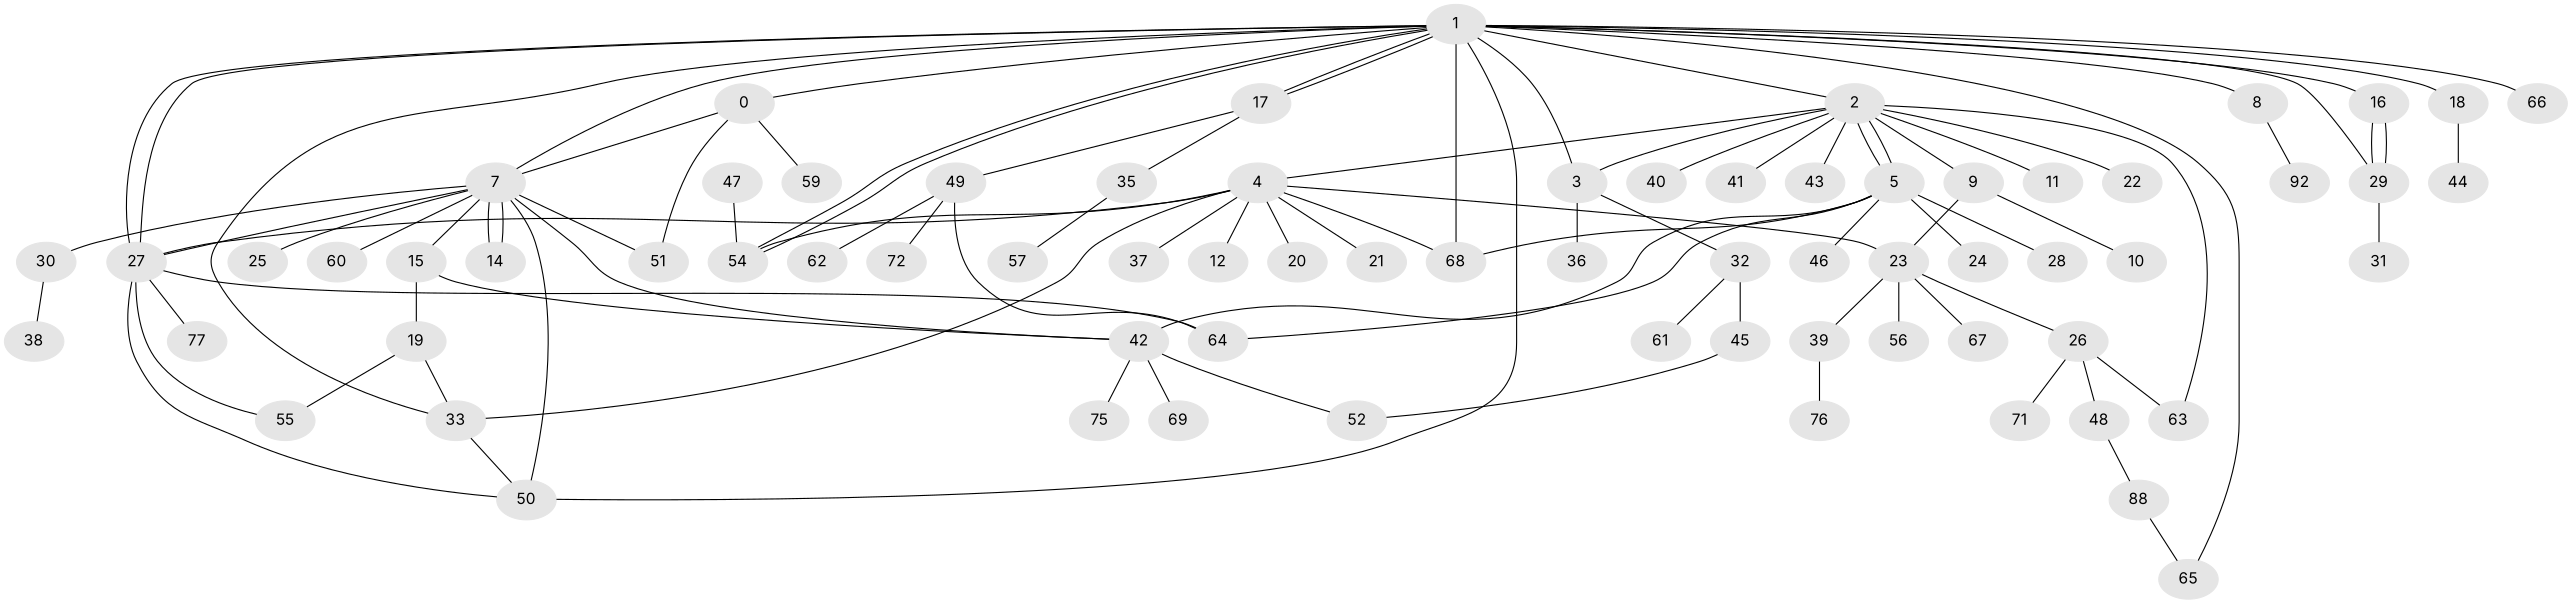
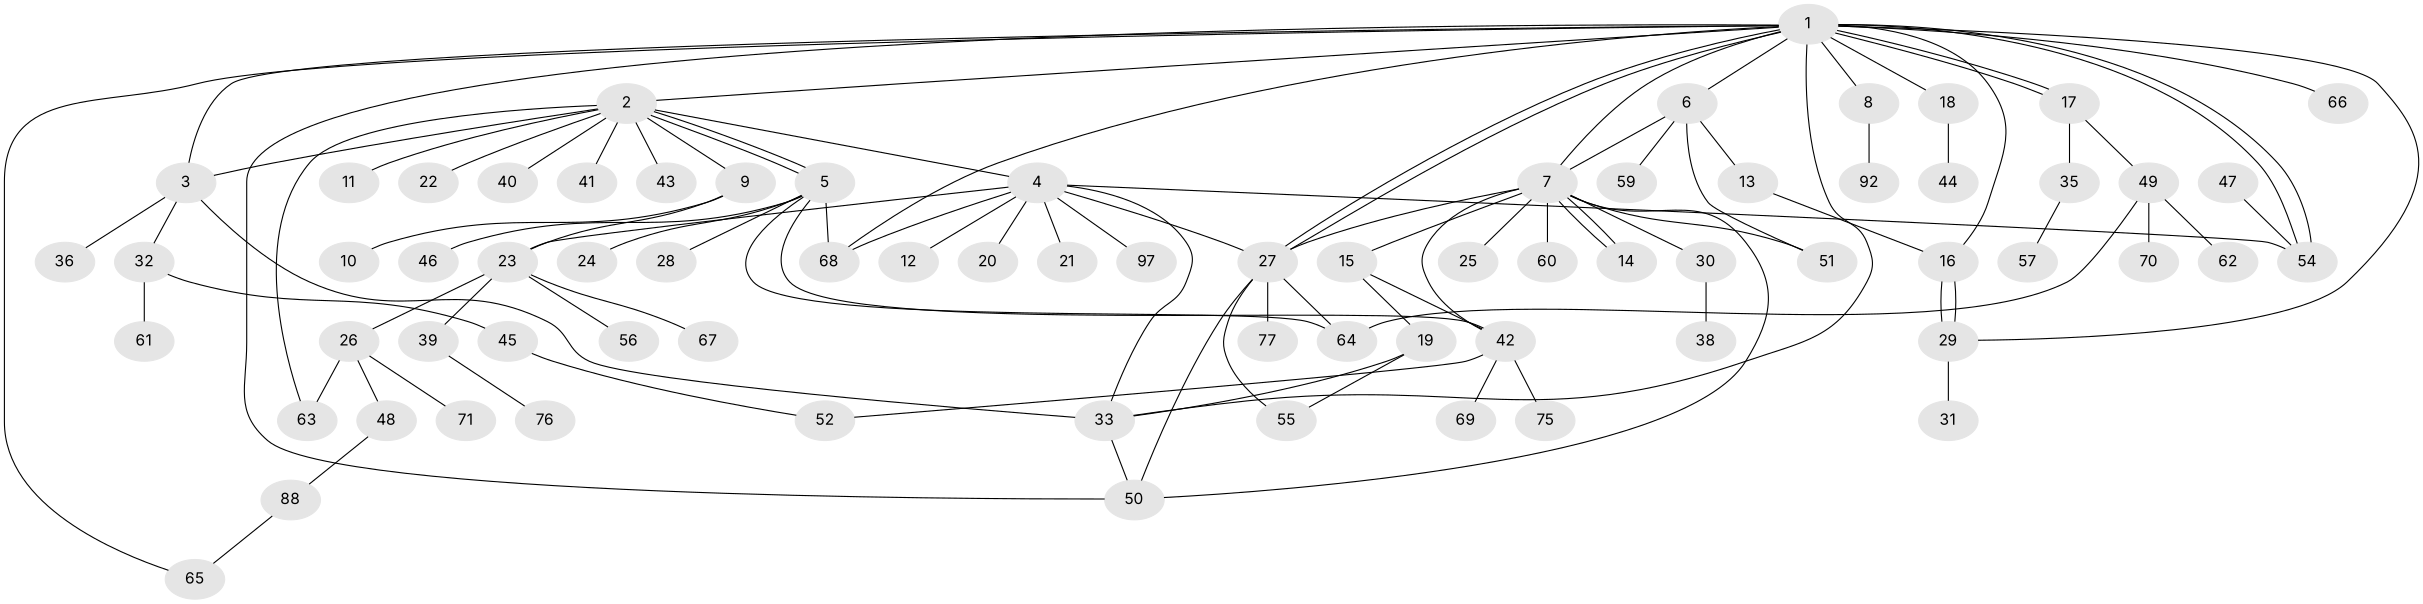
  graph {
    fontname=Inter
    node [color=gray90 fontname=Inter style=filled]
    edge [fontname=Inter]
    1
    2
    3
-   6 [label=0]
+   6
    7
    8
    16
    17
    18
    27
    29
    33
    50
    54
    65
    66
    68
    4
    5
    9
    11
    22
    40
    41
    43
    63
    32
    36
+   13
    51
    59
    42
    14
    15
    25
    30
    60
    n38 [label=92]
    35
    49
    44
    64
    55
    n44 [label=77]
    31
    12
    20
    21
    23
-   37
+   37 [label=97]
    24
    28
    46
    10
    45
    61
    26
    39
    56
    67
    52
    69
    75
    19
    38
    57
    62
-   70 [label=72]
+   70
    48
    71
    n71 [label=76]
    n72 [label=88]
    47
    1 -- 2
    1 -- 3
    1 -- 6
    1 -- 7
    1 -- 8
    1 -- 16
    1 -- 17
    1 -- 17
    1 -- 18
    1 -- 27
    1 -- 27
    1 -- 29
    1 -- 33
    1 -- 50
    1 -- 54
    1 -- 54
    1 -- 65
    1 -- 66
    1 -- 68
    2 -- 3
    2 -- 4
    2 -- 5
    2 -- 5
    2 -- 9
    2 -- 11
    2 -- 22
    2 -- 40
    2 -- 41
    2 -- 43
    2 -- 63
+   3 -- 33
    3 -- 32
    3 -- 36
    6 -- 7
+   6 -- 13
    6 -- 51
    6 -- 59
    7 -- 27
    7 -- 50
    7 -- 51
    7 -- 42
    7 -- 14
    7 -- 14
    7 -- 15
    7 -- 25
    7 -- 30
    7 -- 60
    8 -- n38
    16 -- 29
    16 -- 29
    17 -- 35
    17 -- 49
    18 -- 44
    27 -- 50
    27 -- 64
    27 -- 55
    27 -- n44
    29 -- 31
    33 -- 50
    4 -- 27
    4 -- 33
    4 -- 54
    4 -- 68
    4 -- 12
    4 -- 20
    4 -- 21
    4 -- 23
    4 -- 37
    5 -- 68
    5 -- 42
    5 -- 64
    5 -- 24
    5 -- 28
    5 -- 46
    9 -- 23
    9 -- 10
    32 -- 45
    32 -- 61
+   13 -- 16
    42 -- 52
    42 -- 69
    42 -- 75
    15 -- 42
    15 -- 19
    30 -- 38
    35 -- 57
    49 -- 64
    49 -- 62
    49 -- 70
    23 -- 26
    23 -- 39
    23 -- 56
    23 -- 67
    45 -- 52
    26 -- 63
    26 -- 48
    26 -- 71
    39 -- n71
    19 -- 33
    19 -- 55
    48 -- n72
    n72 -- 65
    47 -- 54
  }
